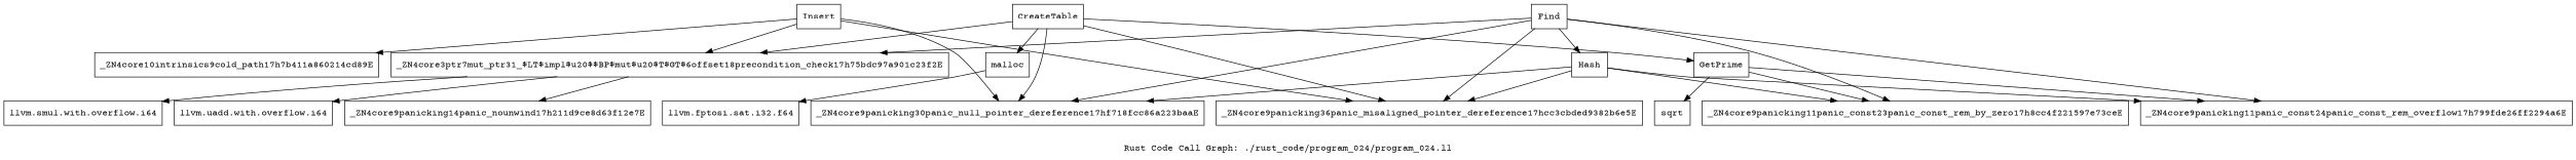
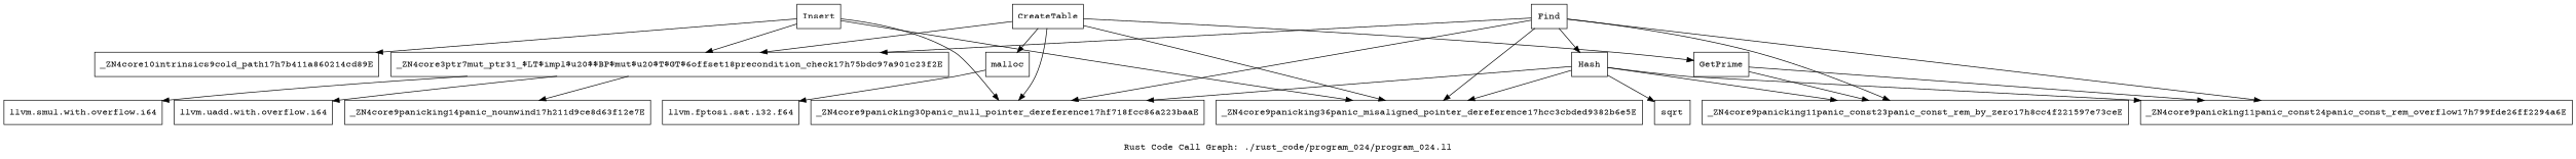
  digraph {
    fontname="Courier Prime"
    label="Rust Code Call Graph: ./rust_code/program_024/program_024.ll"
    node [fontname="Courier Prime" shape=record]
    edge [fontname="Courier Prime"]
    n1 [label="{_ZN4core10intrinsics9cold_path17h7b411a860214cd89E}"]
    n2 [label="{_ZN4core3ptr7mut_ptr31_$LT$impl$u20$$BP$mut$u20$T$GT$6offset18precondition_check17h75bdc97a901c23f2E}"]
    n3 [label="{llvm.smul.with.overflow.i64}"]
    n4 [label="{llvm.uadd.with.overflow.i64}"]
    n5 [label="{_ZN4core9panicking14panic_nounwind17h211d9ce8d63f12e7E}"]
    n6 [label="{GetPrime}"]
    n7 [label="{_ZN4core9panicking11panic_const24panic_const_rem_overflow17h799fde26ff2294a6E}"]
    n8 [label="{sqrt}"]
    n9 [label="{_ZN4core9panicking11panic_const23panic_const_rem_by_zero17h8cc4f221597e73ceE}"]
    n10 [label="{llvm.fptosi.sat.i32.f64}"]
    n11 [label="{CreateTable}"]
    n12 [label="{malloc}"]
    n13 [label="{_ZN4core9panicking36panic_misaligned_pointer_dereference17hcc3cbded9382b6e5E}"]
    n14 [label="{_ZN4core9panicking30panic_null_pointer_dereference17hf718fcc86a223baaE}"]
    n15 [label="{Insert}"]
    n16 [label="{Find}"]
    n17 [label="{Hash}"]
    n2 -> n3
    n2 -> n4
    n2 -> n5
    n6 -> n7
-   n6 -> n8
+   n17 -> n8
    n6 -> n9
    n11 -> n2
    n11 -> n6
    n11 -> n12
    n11 -> n13
    n11 -> n14
    n12 -> n10
    n15 -> n1
    n15 -> n2
    n15 -> n13
    n15 -> n14
    n16 -> n2
    n16 -> n7
    n16 -> n9
    n16 -> n13
    n16 -> n14
    n16 -> n17
    n17 -> n7
    n17 -> n9
    n17 -> n13
    n17 -> n14
  }
